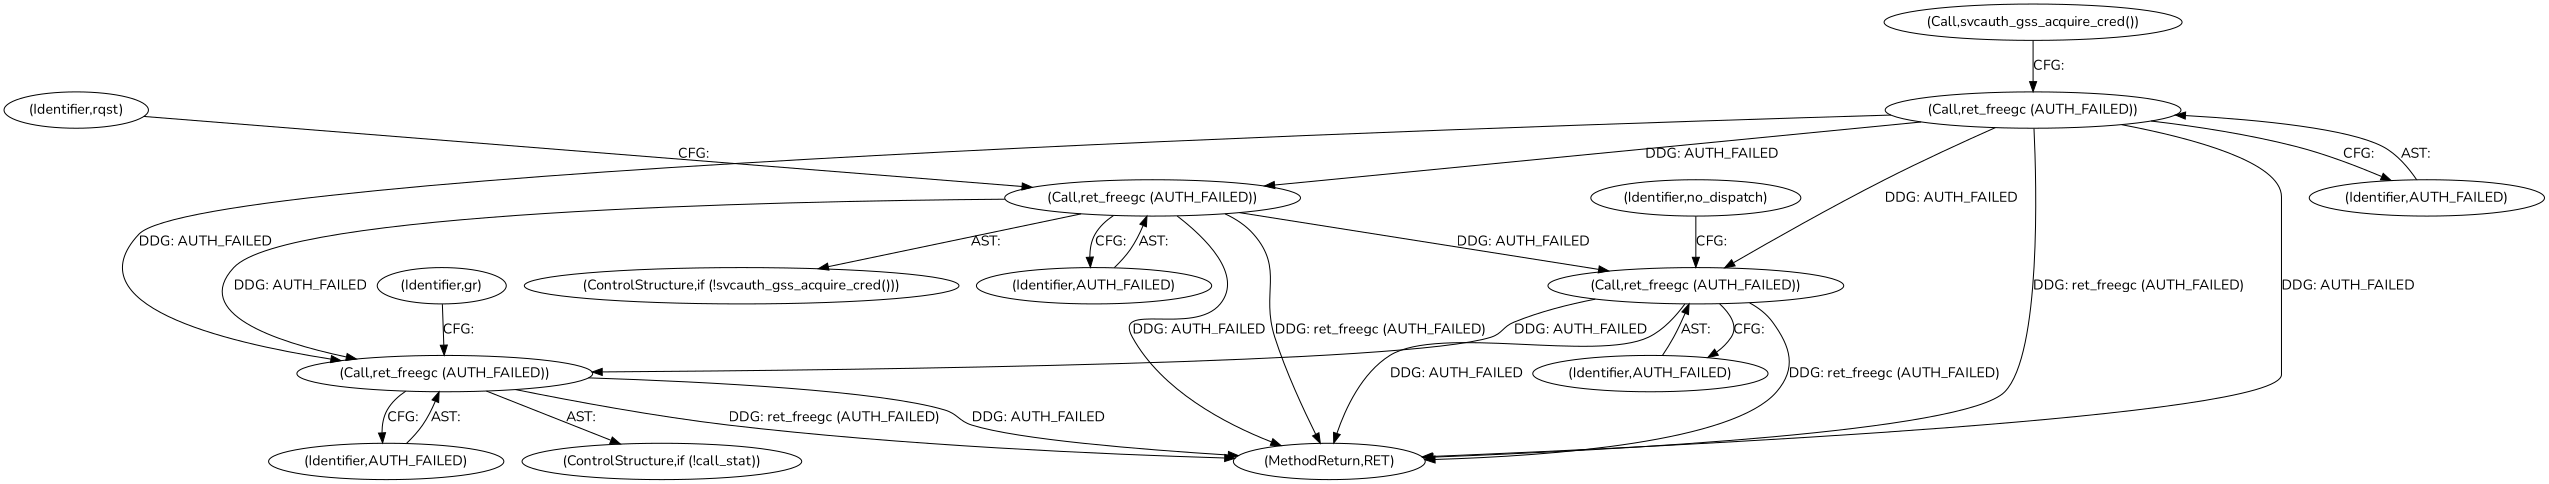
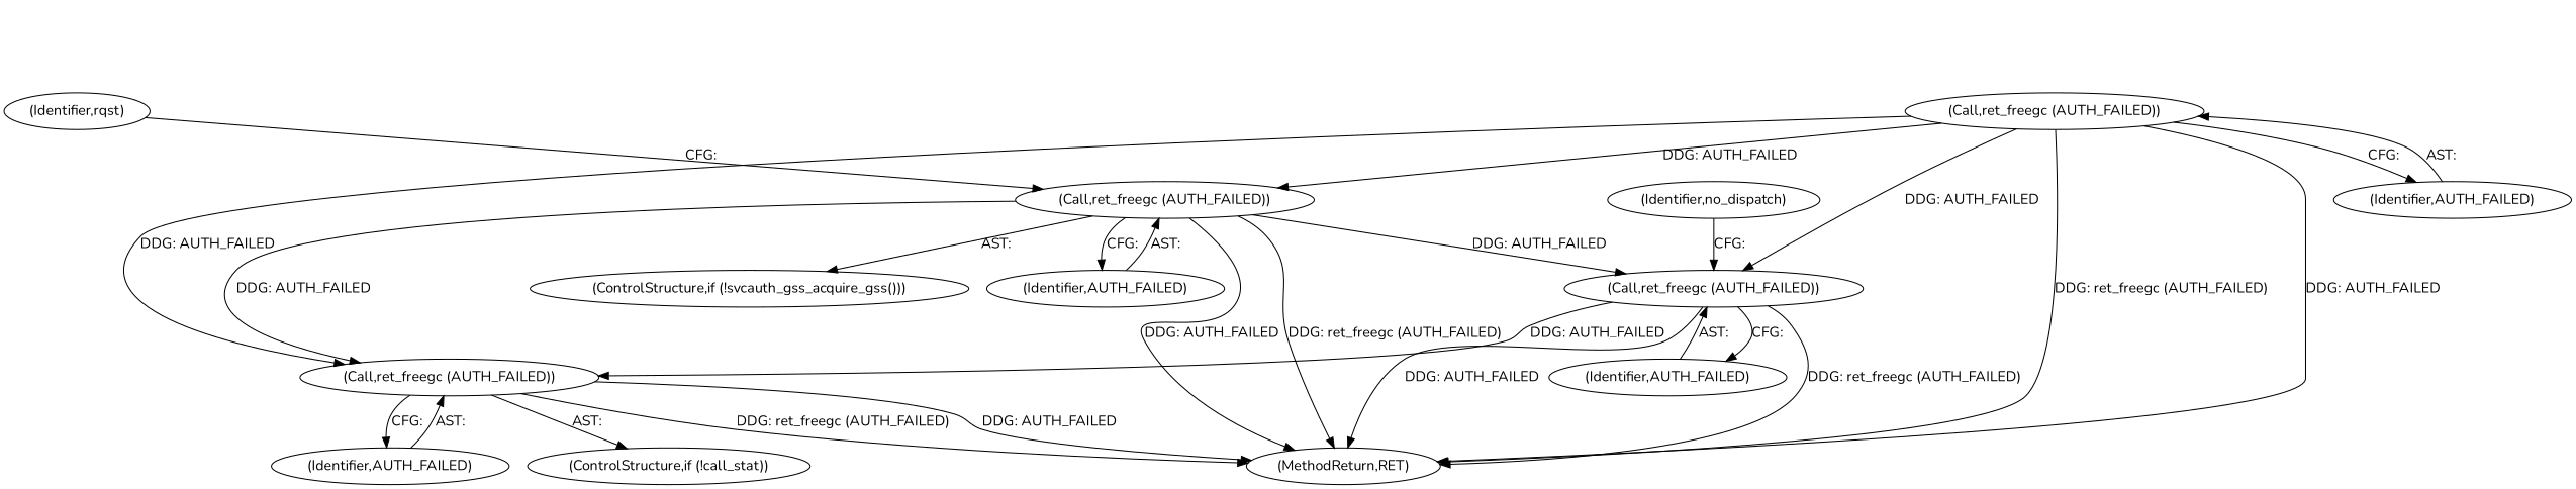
  digraph {
    fontname=Nunito
    node [fontname=Nunito]
    edge [fontname=Nunito]
    n1 [label="(Call,ret_freegc (AUTH_FAILED))"]
    n2 [label="(Call,ret_freegc (AUTH_FAILED))"]
    n3 [label="(Call,ret_freegc (AUTH_FAILED))"]
-   n4 [label="(ControlStructure,if (!svcauth_gss_acquire_cred()))"]
+   n4 [label="(ControlStructure,if (!svcauth_gss_acquire_gss()))"]
    n5 [label="(MethodReturn,RET)"]
    n6 [label="(Identifier,AUTH_FAILED)"]
    n7 [label="(Identifier,AUTH_FAILED)"]
    n8 [label="(Identifier,AUTH_FAILED)"]
    n9 [label="(ControlStructure,if (!call_stat))"]
    n10 [label="(Call,ret_freegc (AUTH_FAILED))"]
    n11 [label="(Identifier,AUTH_FAILED)"]
-   n12 [label="(Call,svcauth_gss_acquire_cred())"]
    n13 [label="(Identifier,rqst)"]
    n14 [label="(Identifier,no_dispatch)"]
-   n15 [label="(Identifier,gr)"]
    n1 -> n2 [label="DDG: AUTH_FAILED"]
    n1 -> n3 [label="DDG: AUTH_FAILED"]
    n1 -> n4 [label="AST: "]
    n1 -> n5 [label="DDG: ret_freegc (AUTH_FAILED)"]
    n1 -> n5 [label="DDG: AUTH_FAILED"]
    n1 -> n6 [label="CFG: "]
    n2 -> n3 [label="DDG: AUTH_FAILED"]
    n2 -> n5 [label="DDG: ret_freegc (AUTH_FAILED)"]
    n2 -> n5 [label="DDG: AUTH_FAILED"]
    n2 -> n7 [label="CFG: "]
    n3 -> n5 [label="DDG: AUTH_FAILED"]
    n3 -> n5 [label="DDG: ret_freegc (AUTH_FAILED)"]
    n3 -> n8 [label="CFG: "]
    n3 -> n9 [label="AST: "]
    n6 -> n1 [label="AST: "]
    n7 -> n2 [label="AST: "]
    n8 -> n3 [label="AST: "]
    n10 -> n1 [label="DDG: AUTH_FAILED"]
    n10 -> n2 [label="DDG: AUTH_FAILED"]
    n10 -> n3 [label="DDG: AUTH_FAILED"]
    n10 -> n5 [label="DDG: ret_freegc (AUTH_FAILED)"]
    n10 -> n5 [label="DDG: AUTH_FAILED"]
    n10 -> n11 [label="CFG: "]
    n11 -> n10 [label="AST: "]
-   n12 -> n10 [label="CFG: "]
    n13 -> n1 [label="CFG: "]
    n14 -> n2 [label="CFG: "]
-   n15 -> n3 [label="CFG: "]
  }
